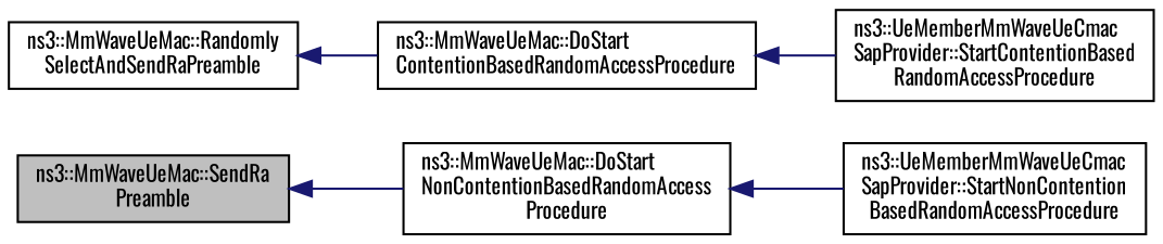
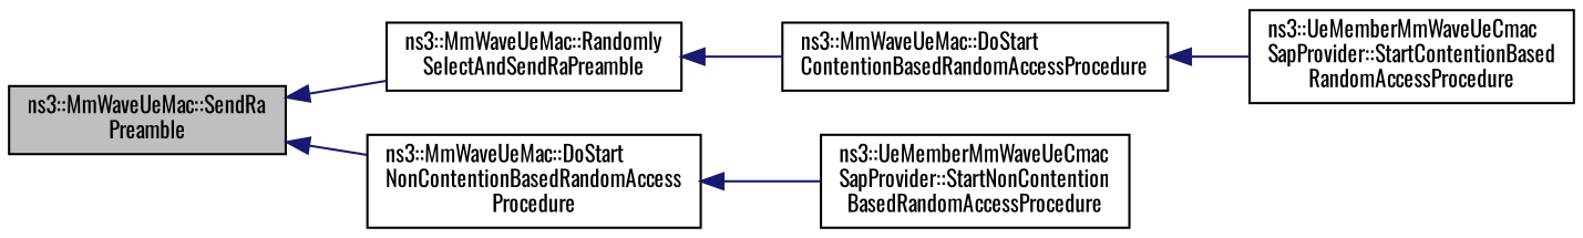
  digraph {
    rankdir=LR
    fontname=Oswald
    node [color=black fillcolor=white fontname=Oswald fontsize=10 shape=record style=filled]
    edge [color=midnightblue dir=back fontname=Oswald fontsize=10 labelfontname=Helvetica labelfontsize=10 style=solid]
    n1 [fillcolor=grey75 fontcolor=black height=0.2 label="ns3::MmWaveUeMac::SendRa\lPreamble" width=0.4]
    n2 [height=0.2 label="ns3::MmWaveUeMac::Randomly\lSelectAndSendRaPreamble" width=0.4]
    n3 [height=0.2 label="ns3::MmWaveUeMac::DoStart\lNonContentionBasedRandomAccess\lProcedure" width=0.4]
    n4 [height=0.2 label="ns3::MmWaveUeMac::DoStart\lContentionBasedRandomAccessProcedure" width=0.4]
    n5 [height=0.2 label="ns3::UeMemberMmWaveUeCmac\lSapProvider::StartContentionBased\lRandomAccessProcedure" width=0.4]
    n6 [height=0.2 label="ns3::UeMemberMmWaveUeCmac\lSapProvider::StartNonContention\lBasedRandomAccessProcedure" width=0.4]
+   n1 -> n2
    n1 -> n3
    n2 -> n4
    n3 -> n6
    n4 -> n5
  }
